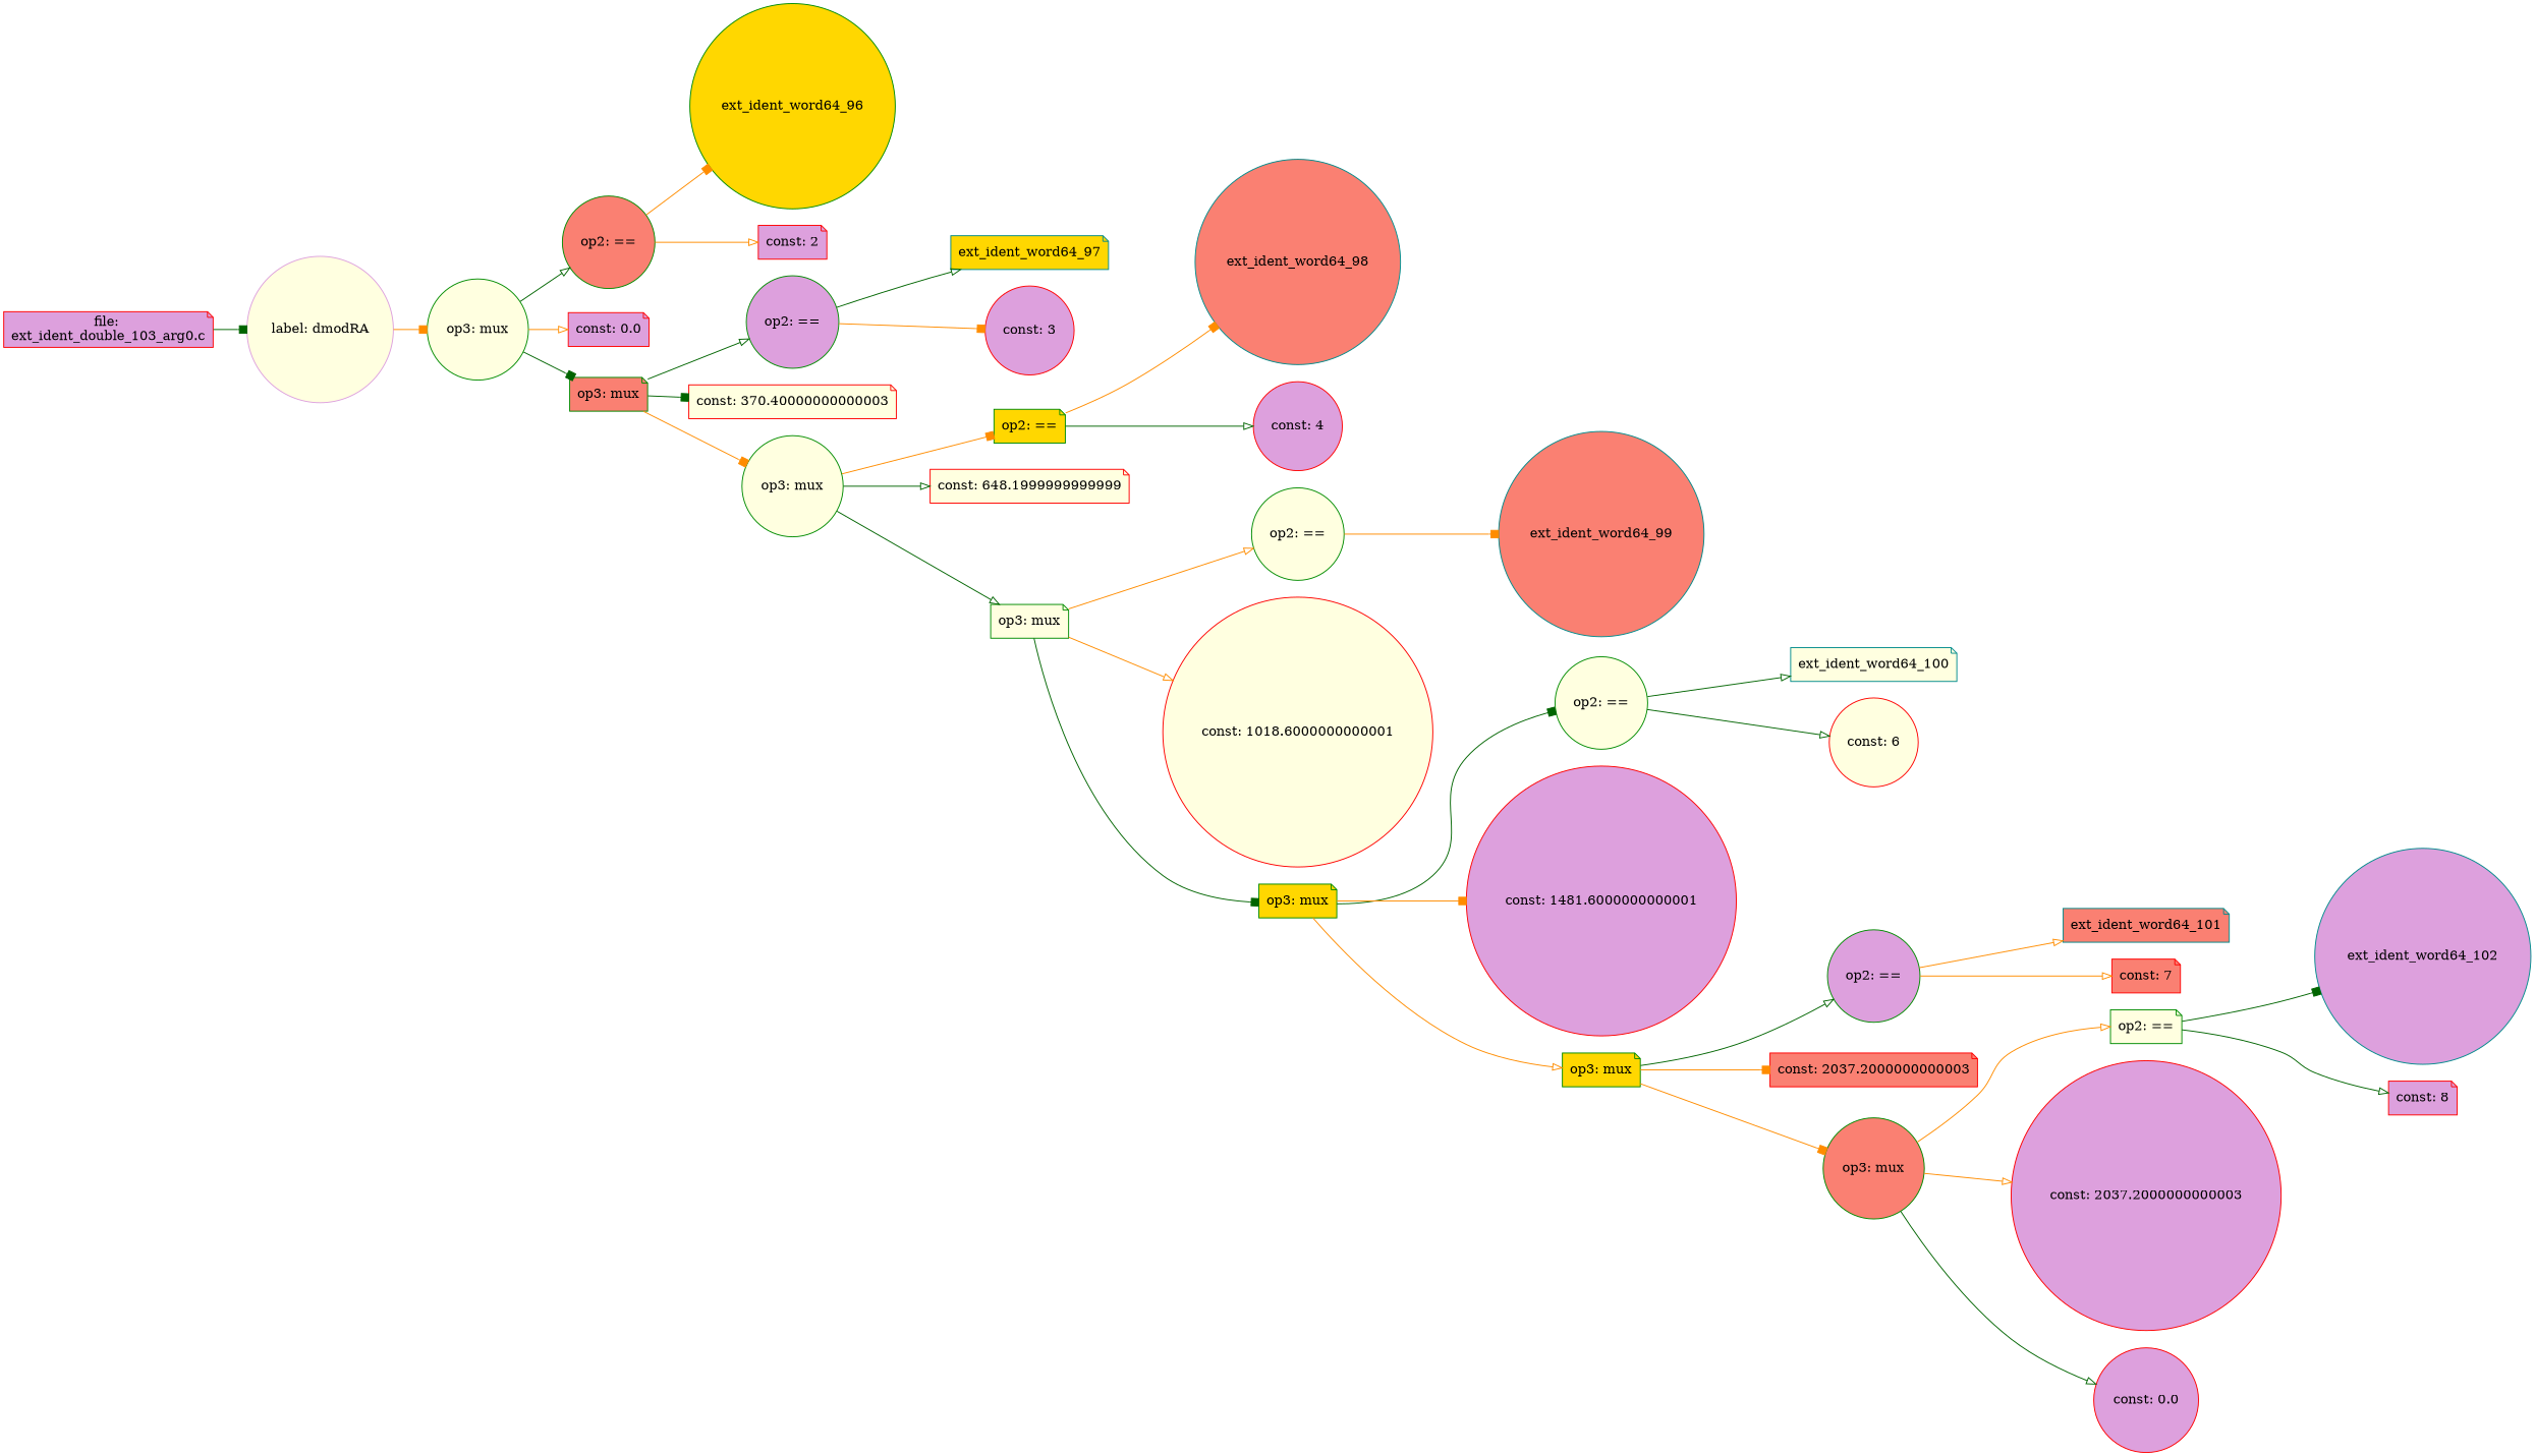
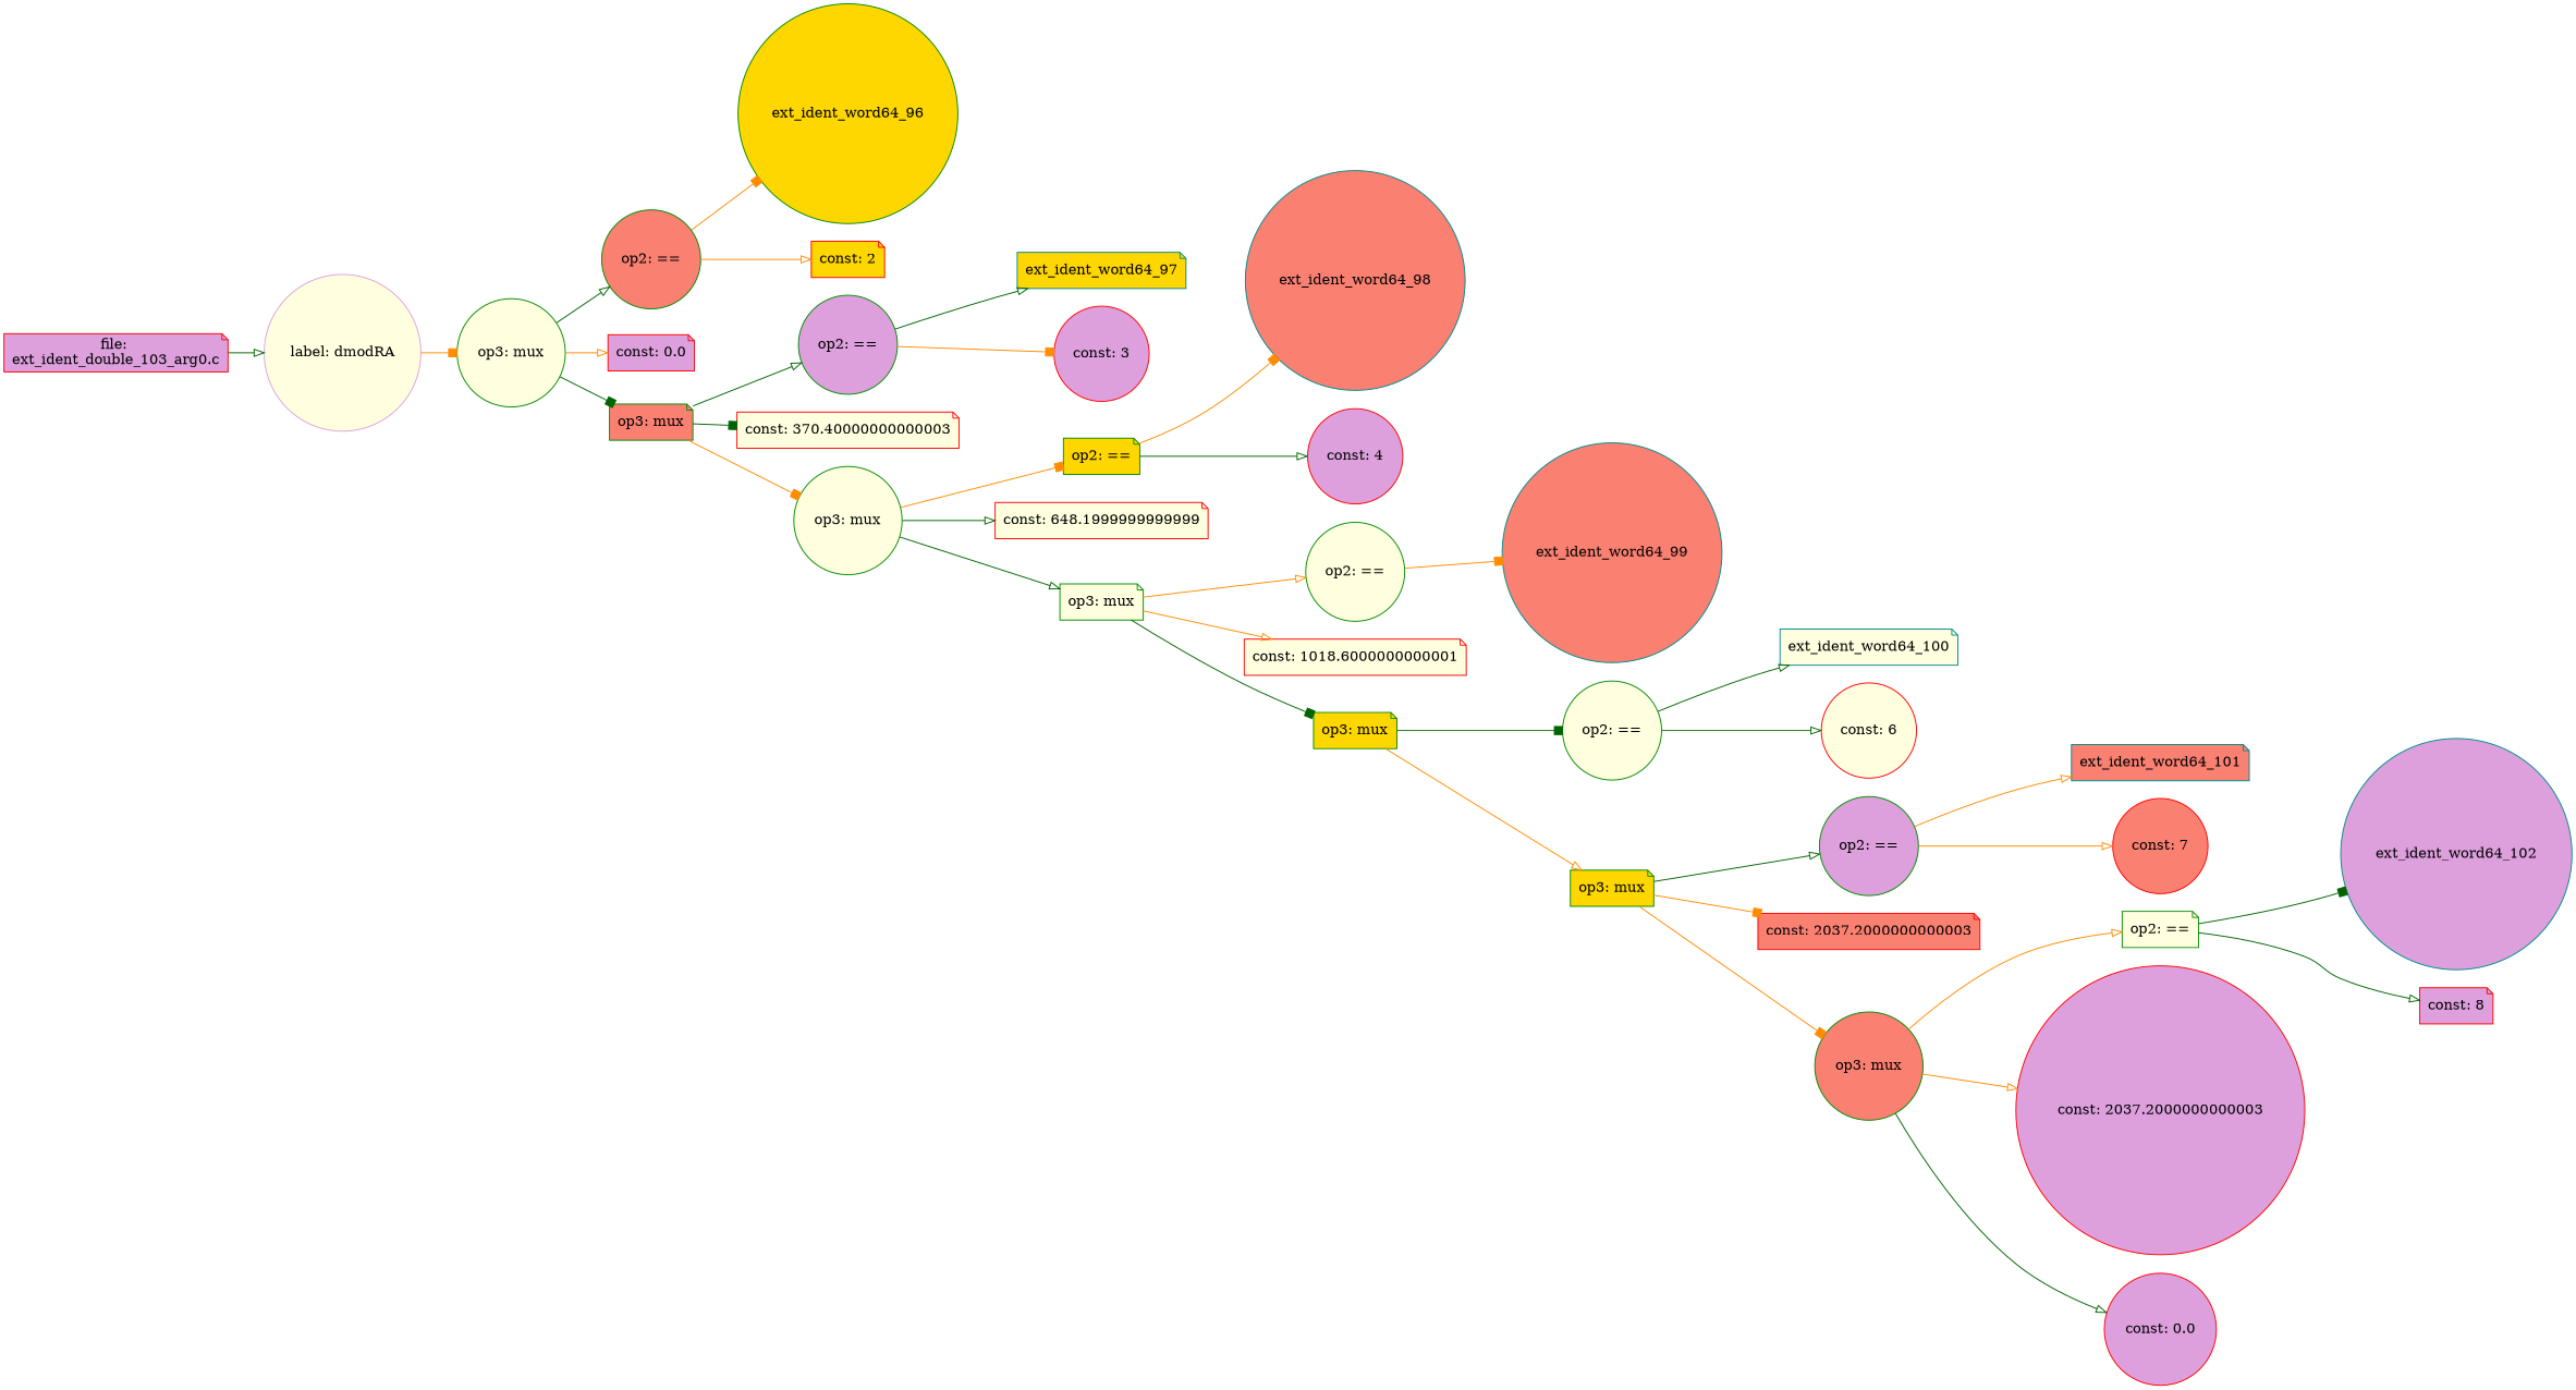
  digraph {
    rankdir=LR
    node [color=green4 fillcolor=lightyellow shape=circle style=filled]
    edge [arrowhead=onormal color=darkorange]
    n1 [color=red fillcolor=plum label="file: \next_ident_double_103_arg0.c" shape=note]
    n2 [color=plum label="label: dmodRA"]
    n3 [label="op3: mux"]
    n4 [fillcolor=salmon label="op2: =="]
    n5 [color=red1 fillcolor=plum label="const: 0.0" shape=note]
    n6 [fillcolor=salmon label="op3: mux" shape=note]
    n7 [fillcolor=gold label=ext_ident_word64_96]
-   n8 [color=red1 fillcolor=plum label="const: 2" shape=note]
+   n8 [color=red1 fillcolor=gold label="const: 2" shape=note]
    n9 [fillcolor=plum label="op2: =="]
    n10 [color=red1 label="const: 370.40000000000003" shape=note]
    n11 [label="op3: mux"]
    n12 [color=cyan4 fillcolor=gold label=ext_ident_word64_97 shape=note]
    n13 [color=red1 fillcolor=plum label="const: 3"]
    n14 [fillcolor=gold label="op2: ==" shape=note]
    n15 [color=red1 label="const: 648.1999999999999" shape=note]
    n16 [label="op3: mux" shape=note]
    n17 [color=cyan4 fillcolor=salmon label=ext_ident_word64_98]
    n18 [color=red1 fillcolor=plum label="const: 4"]
    n19 [label="op2: =="]
-   n20 [color=red1 label="const: 1018.6000000000001"]
+   n20 [color=red1 label="const: 1018.6000000000001" shape=note]
    n21 [fillcolor=gold label="op3: mux" shape=note]
    n22 [color=cyan4 fillcolor=salmon label=ext_ident_word64_99]
    n23 [label="op2: =="]
-   n24 [color=red1 fillcolor=plum label="const: 1481.6000000000001"]
    n25 [fillcolor=gold label="op3: mux" shape=note]
    n26 [color=cyan4 label=ext_ident_word64_100 shape=note]
    n27 [color=red1 label="const: 6"]
    n28 [fillcolor=plum label="op2: =="]
    n29 [color=red1 fillcolor=salmon label="const: 2037.2000000000003" shape=note]
    n30 [fillcolor=salmon label="op3: mux"]
    n31 [color=cyan4 fillcolor=salmon label=ext_ident_word64_101 shape=note]
-   n32 [color=red1 fillcolor=salmon label="const: 7" shape=note]
+   n32 [color=red1 fillcolor=salmon label="const: 7"]
    n33 [label="op2: ==" shape=note]
    n34 [color=red1 fillcolor=plum label="const: 2037.2000000000003"]
    n35 [color=red1 fillcolor=plum label="const: 0.0"]
    n36 [color=cyan4 fillcolor=plum label=ext_ident_word64_102]
    n37 [color=red1 fillcolor=plum label="const: 8" shape=note]
-   n1 -> n2 [arrowhead=box color=darkgreen]
+   n1 -> n2 [color=darkgreen]
    n2 -> n3 [arrowhead=box]
    n3 -> n4 [color=darkgreen]
    n3 -> n5
    n3 -> n6 [arrowhead=box color=darkgreen]
    n4 -> n7 [arrowhead=box]
    n4 -> n8
    n6 -> n9 [color=darkgreen]
    n6 -> n10 [arrowhead=box color=darkgreen]
    n6 -> n11 [arrowhead=box]
    n9 -> n12 [color=darkgreen]
    n9 -> n13 [arrowhead=box]
    n11 -> n14 [arrowhead=box]
    n11 -> n15 [color=darkgreen]
    n11 -> n16 [color=darkgreen]
    n14 -> n17 [arrowhead=box]
    n14 -> n18 [color=darkgreen]
    n16 -> n19
    n16 -> n20
    n16 -> n21 [arrowhead=box color=darkgreen]
    n19 -> n22 [arrowhead=box]
    n21 -> n23 [arrowhead=box color=darkgreen]
-   n21 -> n24 [arrowhead=box]
    n21 -> n25
    n23 -> n26 [color=darkgreen]
    n23 -> n27 [color=darkgreen]
    n25 -> n28 [color=darkgreen]
    n25 -> n29 [arrowhead=box]
    n25 -> n30 [arrowhead=box]
    n28 -> n31
    n28 -> n32
    n30 -> n33
    n30 -> n34
    n30 -> n35 [color=darkgreen]
    n33 -> n36 [arrowhead=box color=darkgreen]
    n33 -> n37 [color=darkgreen]
  }
